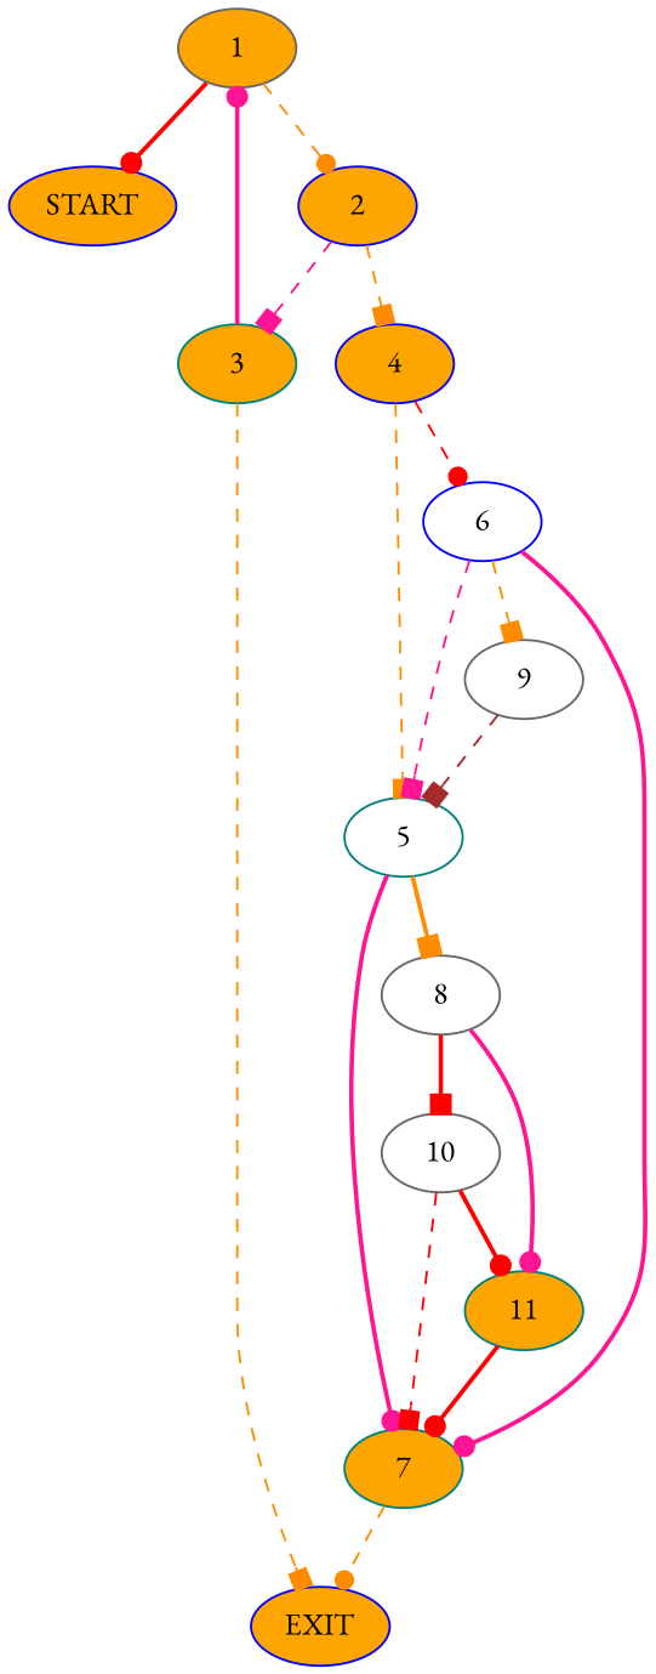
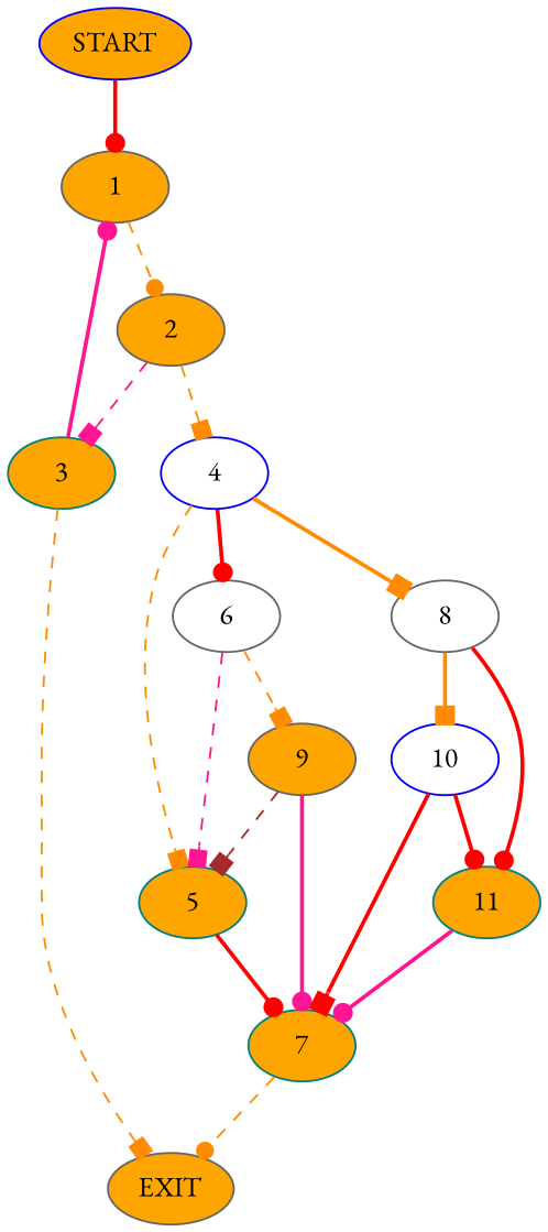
  digraph {
    fontname="EB Garamond"
    node [color=gray40 fillcolor=orange fontname="EB Garamond" style=filled]
    edge [arrowhead=dot color=darkorange fontname="EB Garamond" style=dashed]
    n1 [color=blue label=START]
    1
-   2 [color=blue]
-   n4 [color=blue label=EXIT]
+   2
+   n4 [label=EXIT]
    3 [color=teal]
-   4 [color=blue]
-   5 [color=teal fillcolor=white]
-   6 [color=blue fillcolor=white]
+   4 [color=blue fillcolor=white]
+   5 [color=teal]
+   6 [fillcolor=white]
    7 [color=teal]
    8 [fillcolor=white]
-   9 [fillcolor=white]
-   10 [fillcolor=white]
+   9
+   10 [color=blue fillcolor=white]
    11 [color=teal]
-   1 -> n1 [color=red style=bold]
+   n1 -> 1 [color=red style=bold]
    1 -> 2
    2 -> 3 [arrowhead=box color=deeppink]
    2 -> 4 [arrowhead=box]
    3 -> 1 [color=deeppink style=bold]
    3 -> n4 [arrowhead=box]
    4 -> 5 [arrowhead=box]
-   4 -> 6 [color=red]
-   5 -> 7 [color=deeppink style=bold]
-   5 -> 8 [arrowhead=box style=bold]
+   4 -> 6 [color=red style=bold]
+   5 -> 7 [color=red style=bold]
+   4 -> 8 [arrowhead=box style=bold]
    6 -> 5 [arrowhead=box color=deeppink]
    6 -> 9 [arrowhead=box]
    7 -> n4
-   8 -> 10 [arrowhead=box color=red style=bold]
-   8 -> 11 [color=deeppink style=bold]
+   8 -> 10 [arrowhead=box style=bold]
+   8 -> 11 [color=red style=bold]
    9 -> 5 [arrowhead=box color=brown]
-   6 -> 7 [color=deeppink style=bold]
-   10 -> 7 [arrowhead=box color=red]
+   9 -> 7 [color=deeppink style=bold]
+   10 -> 7 [arrowhead=box color=red style=bold]
    10 -> 11 [color=red style=bold]
-   11 -> 7 [color=red style=bold]
+   11 -> 7 [color=deeppink style=bold]
  }
